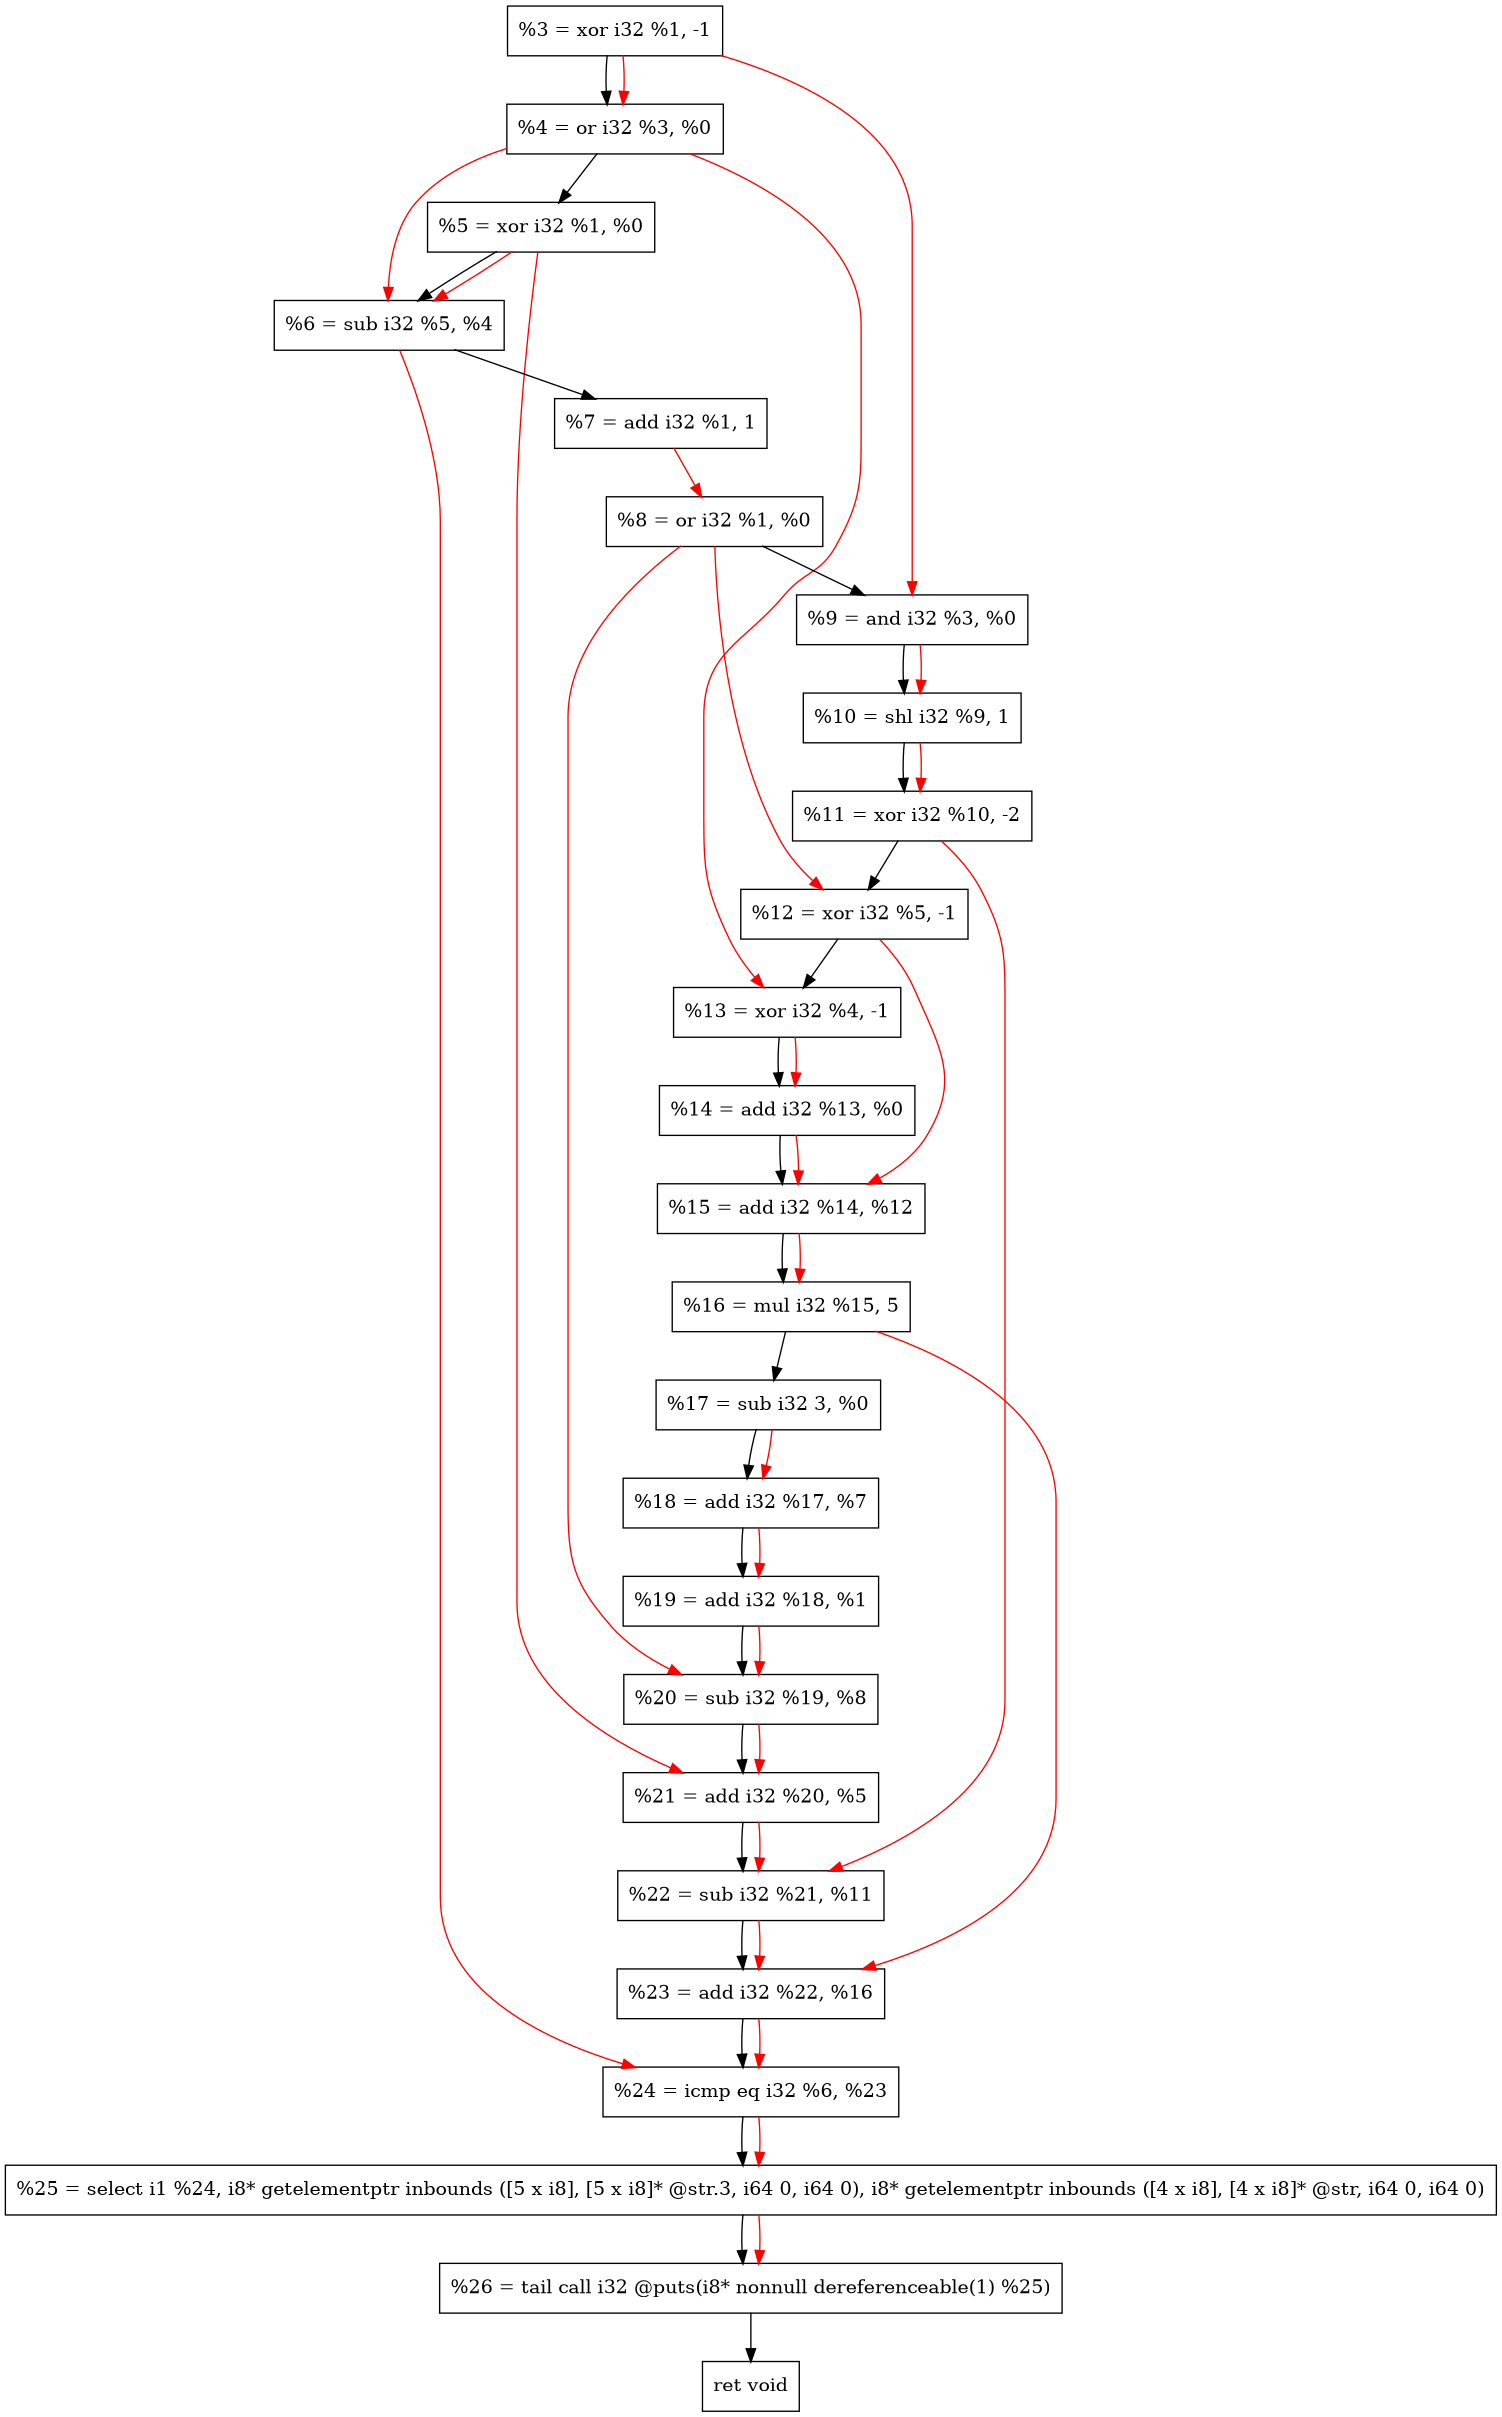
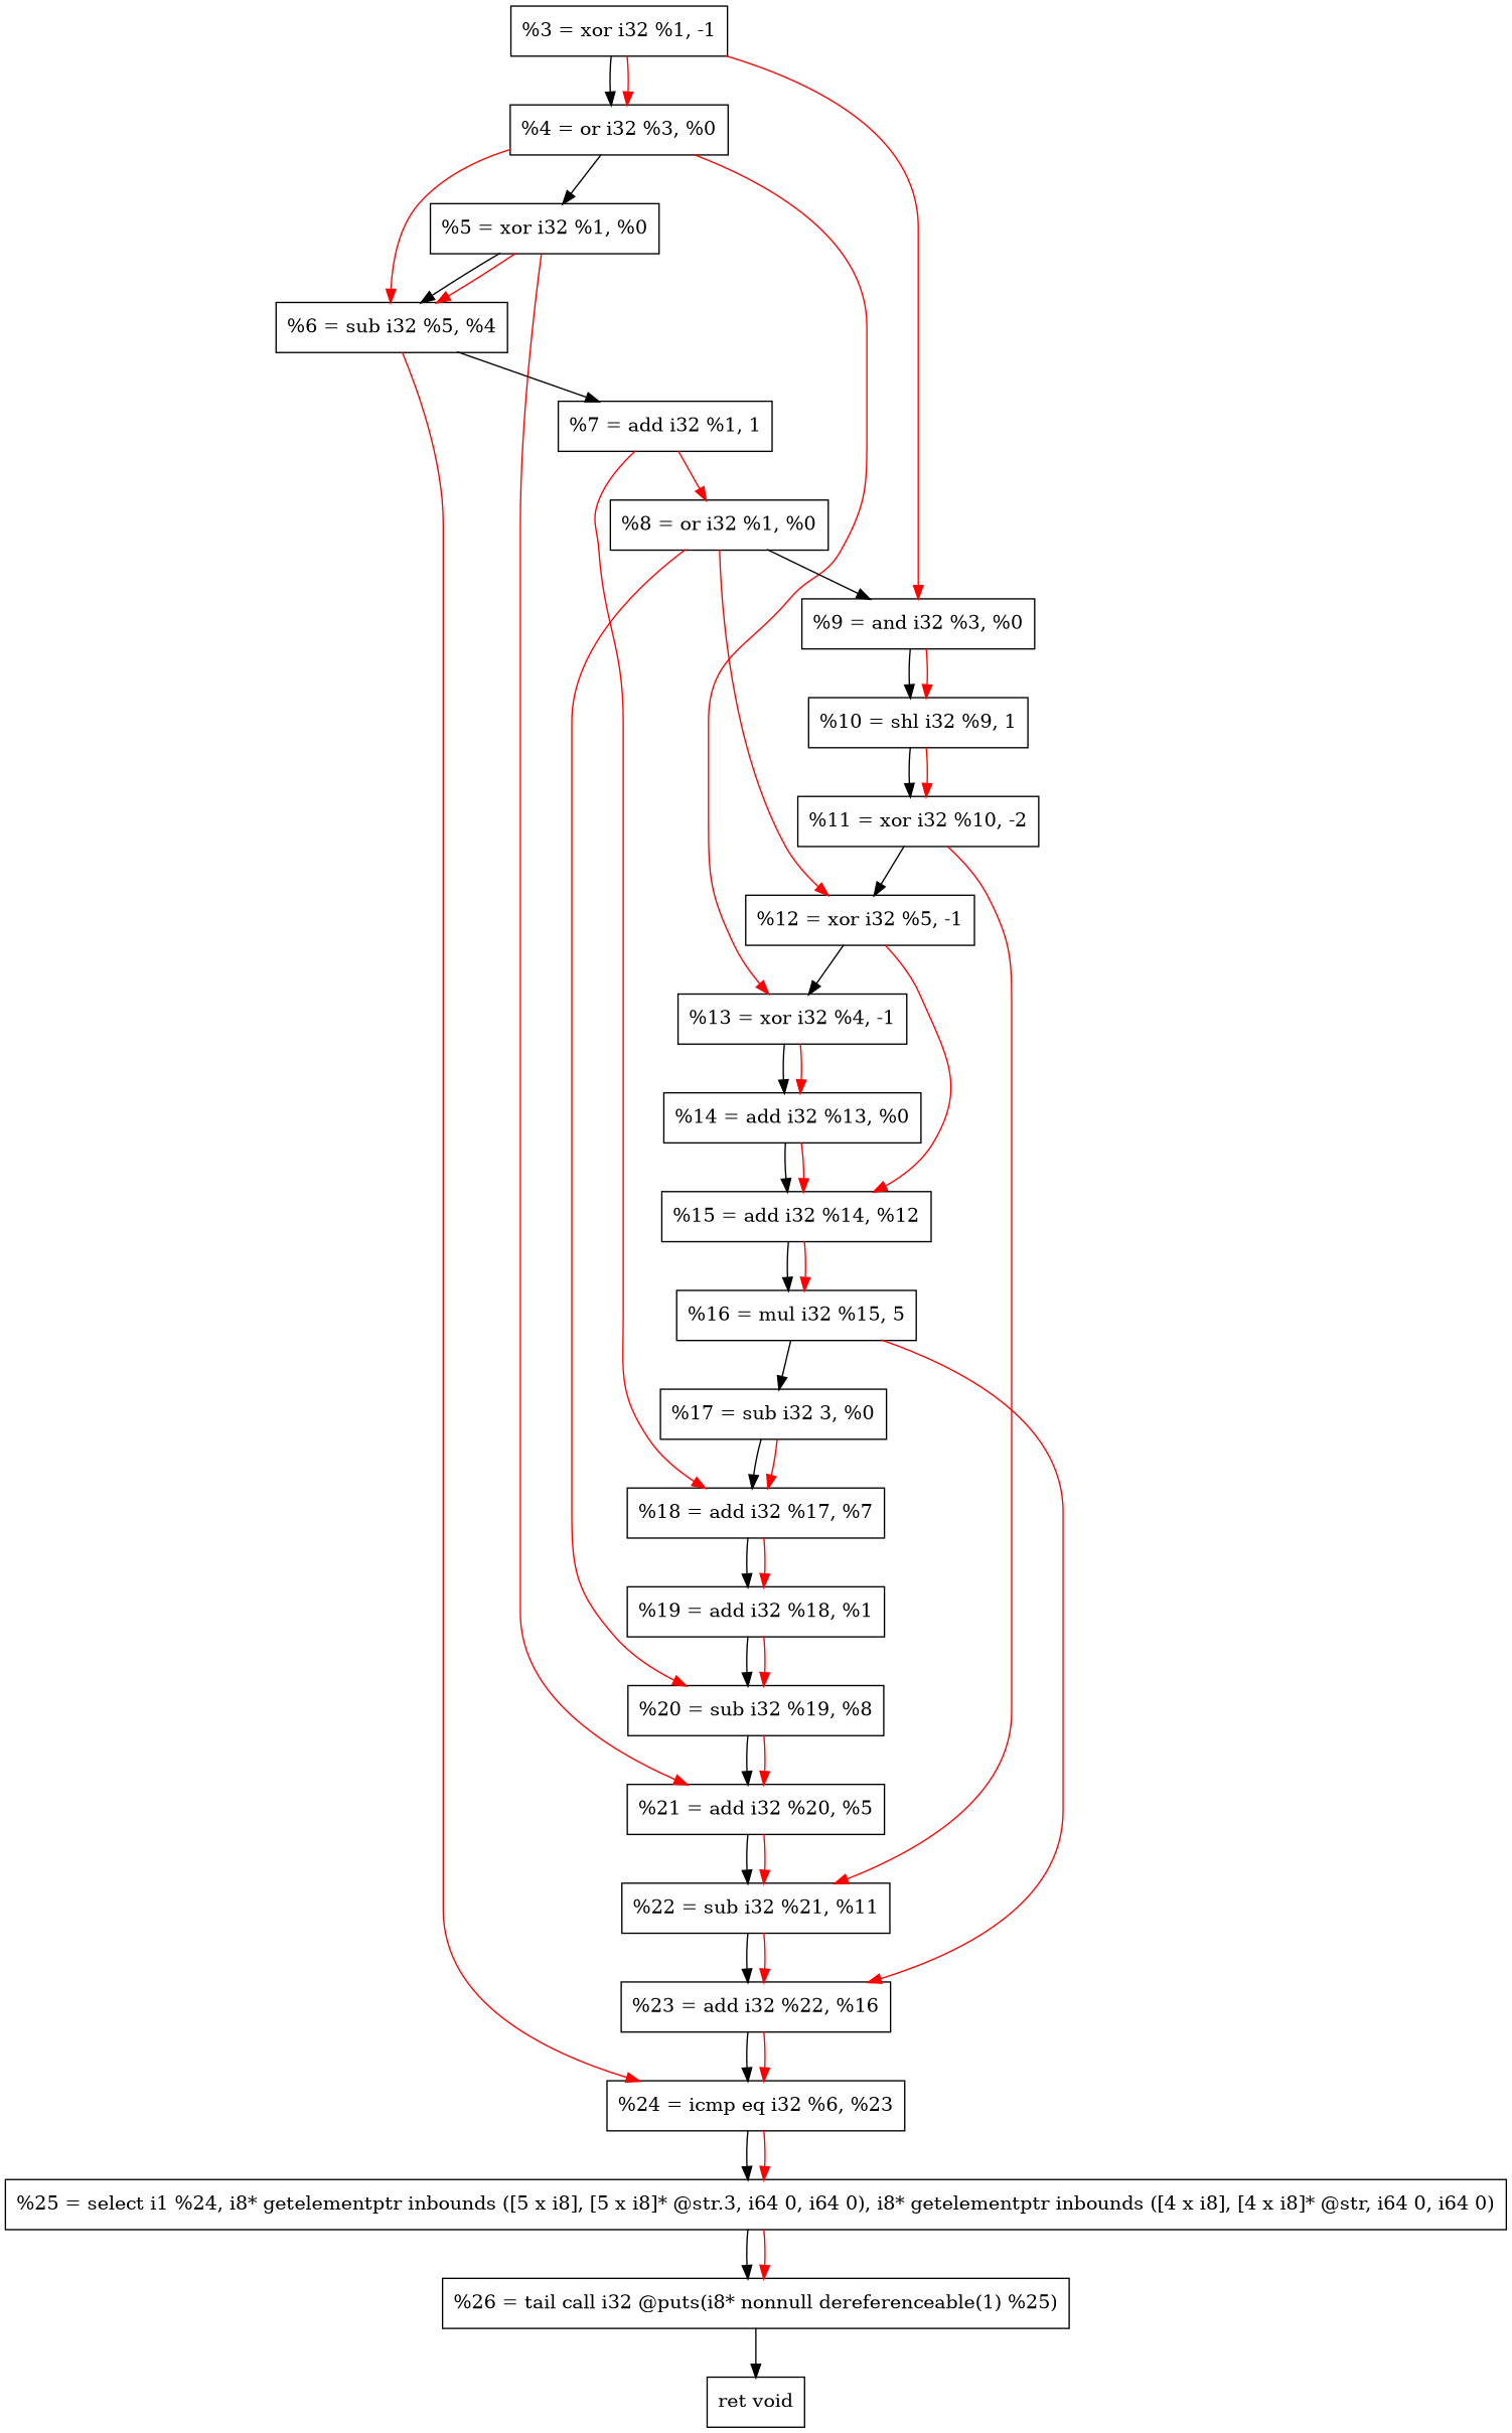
  digraph {
    node [shape=record]
    edge [color=red]
    n1 [label="  %3 = xor i32 %1, -1"]
    n2 [label="  %4 = or i32 %3, %0"]
    n3 [label="  %9 = and i32 %3, %0"]
    n4 [label="  %5 = xor i32 %1, %0"]
    n5 [label="  %6 = sub i32 %5, %4"]
    n6 [label="  %13 = xor i32 %4, -1"]
    n7 [label="  %10 = shl i32 %9, 1"]
    n8 [label="  %21 = add i32 %20, %5"]
    n9 [label="  %7 = add i32 %1, 1"]
    n10 [label="  %24 = icmp eq i32 %6, %23"]
    n11 [label="  %14 = add i32 %13, %0"]
    n12 [label="  %22 = sub i32 %21, %11"]
    n13 [label="  %8 = or i32 %1, %0"]
    n14 [label="  %18 = add i32 %17, %7"]
    n15 [label="  %25 = select i1 %24, i8* getelementptr inbounds ([5 x i8], [5 x i8]* @str.3, i64 0, i64 0), i8* getelementptr inbounds ([4 x i8], [4 x i8]* @str, i64 0, i64 0)"]
    n16 [label="%12 = xor i32 %5, -1"]
    n17 [label="  %20 = sub i32 %19, %8"]
    n18 [label="  %19 = add i32 %18, %1"]
    n19 [label="  %15 = add i32 %14, %12"]
    n20 [label="  %11 = xor i32 %10, -2"]
    n21 [label="  %23 = add i32 %22, %16"]
    n22 [label="  %16 = mul i32 %15, 5"]
    n23 [label="  %17 = sub i32 3, %0"]
    n24 [label="  %26 = tail call i32 @puts(i8* nonnull dereferenceable(1) %25)"]
    n25 [label="  ret void"]
    n1 -> n2 [color=""]
    n1 -> n2
    n1 -> n3
    n2 -> n4 [color=""]
    n2 -> n5
    n2 -> n6
    n3 -> n7 [color=""]
    n3 -> n7
    n4 -> n5 [color=""]
    n4 -> n5
    n4 -> n8
    n5 -> n9 [color=""]
    n5 -> n10
    n6 -> n11 [color=""]
    n6 -> n11
    n7 -> n20 [color=""]
    n7 -> n20
    n8 -> n12 [color=""]
    n8 -> n12
    n9 -> n13
+   n9 -> n14
    n10 -> n15 [color=""]
    n10 -> n15
    n11 -> n19 [color=""]
    n11 -> n19
    n12 -> n21 [color=""]
    n12 -> n21
    n13 -> n3 [color=""]
    n13 -> n16
    n13 -> n17
    n14 -> n18 [color=""]
    n14 -> n18
    n15 -> n24 [color=""]
    n15 -> n24
    n16 -> n6 [color=""]
    n16 -> n19
    n17 -> n8 [color=""]
    n17 -> n8
    n18 -> n17 [color=""]
    n18 -> n17
    n19 -> n22 [color=""]
    n19 -> n22
    n20 -> n12
    n20 -> n16 [color=""]
    n21 -> n10 [color=""]
    n21 -> n10
    n22 -> n21
    n22 -> n23 [color=""]
    n23 -> n14 [color=""]
    n23 -> n14
    n24 -> n25 [color=""]
  }
